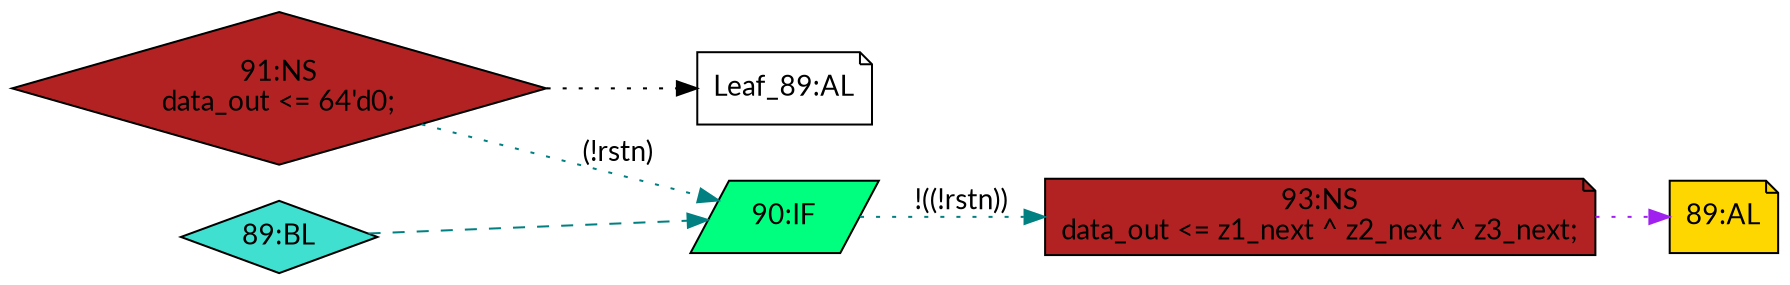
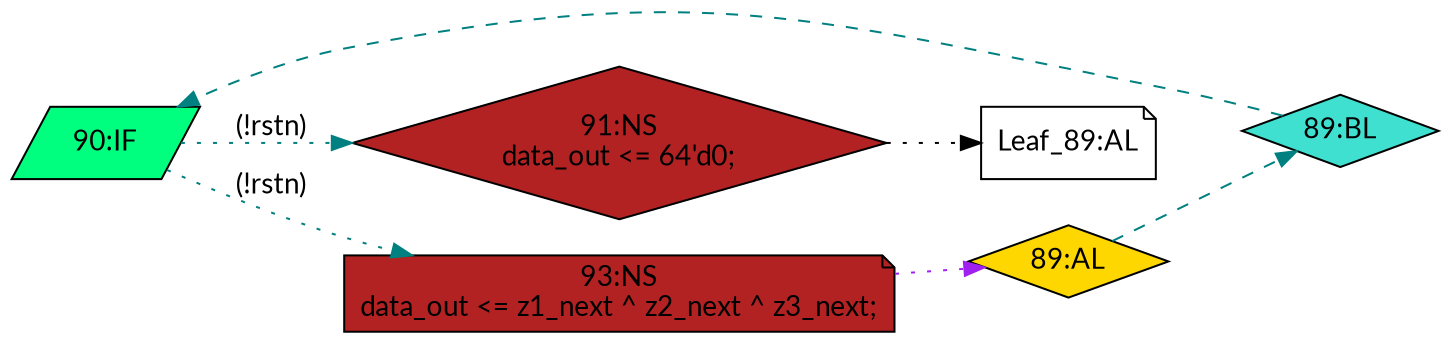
  strict digraph {
    fontname=Lato
    rankdir=LR
    node [fillcolor=firebrick fontname=Lato shape=note statements="[]" style=filled typ=NonblockingSubstitution]
    edge [color=teal cond="[]" fontname=Lato lineno=None style=dotted]
    n1 [ast="<pyverilog.vparser.ast.NonblockingSubstitution object at 0x7f8dacb0ac10>" label="91:NS\ndata_out <= 64'd0;" shape=diamond statements="[<pyverilog.vparser.ast.NonblockingSubstitution object at 0x7f8dacb0ac10>]"]
    n2 [def_var="['data_out']" label="Leaf_89:AL" fillcolor="" statements="" style="" typ=""]
    n3 [ast="<pyverilog.vparser.ast.Block object at 0x7f8dacaeb650>" fillcolor=turquoise label="89:BL" shape=diamond typ=Block]
    n4 [ast="<pyverilog.vparser.ast.IfStatement object at 0x7f8dacaeb890>" fillcolor=springgreen label="90:IF" shape=parallelogram typ=IfStatement]
    n5 [ast="<pyverilog.vparser.ast.NonblockingSubstitution object at 0x7f8dacaeb910>" label="93:NS\ndata_out <= z1_next ^ z2_next ^ z3_next;" statements="[<pyverilog.vparser.ast.NonblockingSubstitution object at 0x7f8dacaeb910>]"]
-   n6 [ast="<pyverilog.vparser.ast.Always object at 0x7f8dacaebc10>" clk_sens=True fillcolor=gold label="89:AL" sens="['clk']" typ=Always use_var="['z2_next', 'rstn', 'z3_next', 'z1_next']"]
+   n6 [ast="<pyverilog.vparser.ast.Always object at 0x7f8dacaebc10>" clk_sens=True fillcolor=gold label="89:AL" sens="['clk']" shape=diamond typ=Always use_var="['z2_next', 'rstn', 'z3_next', 'z1_next']"]
    n1 -> n2 [color=black]
    n3 -> n4 [style=dashed]
-   n1 -> n4 [cond="['rstn']" label="(!rstn)" lineno=90]
-   n4 -> n5 [cond="['rstn']" label="!((!rstn))" lineno=90]
+   n4 -> n1 [cond="['rstn']" label="(!rstn)" lineno=90]
+   n4 -> n5 [cond="['rstn']" label="(!rstn)" lineno=90]
    n5 -> n6 [color=purple]
+   n6 -> n3 [style=dashed]
  }
